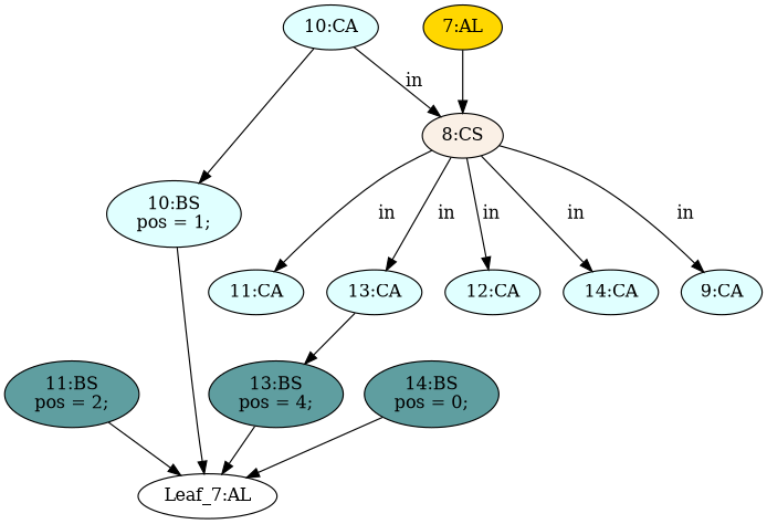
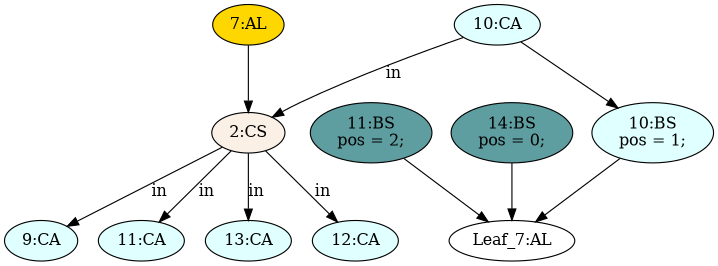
  strict digraph {
    node [fillcolor=lightcyan statements="[]" style=filled typ=Case]
    edge [cond="[]" lineno=None]
    n1 [ast="<pyverilog.vparser.ast.Case object at 0x7fa2b1d1d510>" label="11:CA"]
    n2 [ast="<pyverilog.vparser.ast.BlockingSubstitution object at 0x7fa2b1d1d650>" fillcolor=cadetblue label="11:BS\npos = 2;" statements="[<pyverilog.vparser.ast.BlockingSubstitution object at 0x7fa2b1d1d650>]" typ=BlockingSubstitution]
    n3 [def_var="['pos']" label="Leaf_7:AL" fillcolor="" statements="" style="" typ=""]
    n4 [ast="<pyverilog.vparser.ast.Case object at 0x7fa2b1d1d7d0>" label="13:CA"]
-   n5 [ast="<pyverilog.vparser.ast.BlockingSubstitution object at 0x7fa2b1d1d850>" fillcolor=cadetblue label="13:BS\npos = 4;" statements="[<pyverilog.vparser.ast.BlockingSubstitution object at 0x7fa2b1d1d850>]" typ=BlockingSubstitution]
    n6 [ast="<pyverilog.vparser.ast.BlockingSubstitution object at 0x7fa2b1d1db50>" label="10:BS\npos = 1;" statements="[<pyverilog.vparser.ast.BlockingSubstitution object at 0x7fa2b1d1db50>]" typ=BlockingSubstitution]
-   n7 [ast="<pyverilog.vparser.ast.CaseStatement object at 0x7fa2b1d1dcd0>" fillcolor=linen label="8:CS" typ=CaseStatement]
+   n7 [ast="<pyverilog.vparser.ast.CaseStatement object at 0x7fa2b1d1dcd0>" fillcolor=linen label="2:CS" typ=CaseStatement]
    n8 [ast="<pyverilog.vparser.ast.Case object at 0x7fa2b1d1df10>" label="12:CA"]
-   n9 [ast="<pyverilog.vparser.ast.Case object at 0x7fa2b15ee150>" label="14:CA"]
    n10 [ast="<pyverilog.vparser.ast.Case object at 0x7fa2b1d1dd90>" label="9:CA"]
    n11 [ast="<pyverilog.vparser.ast.Case object at 0x7fa2b1d1de50>" label="10:CA"]
    n12 [ast="<pyverilog.vparser.ast.BlockingSubstitution object at 0x7fa2b15ee190>" fillcolor=cadetblue label="14:BS\npos = 0;" statements="[<pyverilog.vparser.ast.BlockingSubstitution object at 0x7fa2b15ee190>]" typ=BlockingSubstitution]
    n13 [ast="<pyverilog.vparser.ast.Always object at 0x7fa2b15ee310>" clk_sens=False fillcolor=gold label="7:AL" sens="['in']" typ=Always use_var="['in']"]
    n2 -> n3
-   n4 -> n5
-   n5 -> n3
    n6 -> n3
    n7 -> n1 [cond="['in']" label=in lineno=8]
    n7 -> n4 [cond="['in']" label=in lineno=8]
    n7 -> n8 [cond="['in']" label=in lineno=8]
-   n7 -> n9 [cond="['in']" label=in lineno=8]
    n7 -> n10 [cond="['in']" label=in lineno=8]
    n11 -> n6
    n11 -> n7 [cond="['in']" label=in lineno=8]
    n12 -> n3
    n13 -> n7
  }
